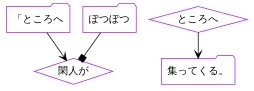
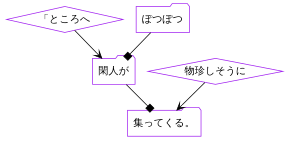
  digraph {
    fontname="Noto Sans"
    node [color=purple fontname="Noto Sans" shape=folder]
    edge [arrowhead=vee fontname="Noto Sans"]
-   n1 [label="「ところへ"]
-   n2 [label="閑人が" shape=diamond]
+   n1 [label="「ところへ" shape=diamond]
+   n2 [label="閑人が"]
    n3 [label="集ってくる。"]
-   n4 [label="ところへ" shape=diamond]
+   n4 [label="物珍しそうに" shape=diamond]
    n5 [label="ぽつぽつ"]
    n1 -> n2
+   n2 -> n3 [arrowhead=box]
    n4 -> n3
    n5 -> n2 [arrowhead=box]
  }
